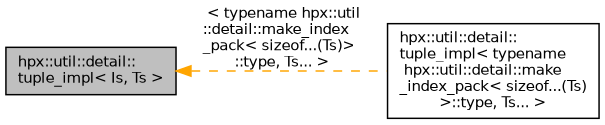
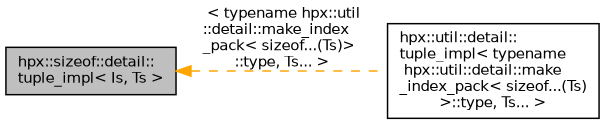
  digraph {
    rankdir=LR
    fontname="DejaVu Sans"
    node [color=black fontname="DejaVu Sans" fontsize=10 shape=record style=filled]
-   n1 [fillcolor=grey75 fontcolor=black height=0.2 label="hpx::util::detail::\ltuple_impl\< Is, Ts \>" width=0.4]
+   n1 [fillcolor=grey75 fontcolor=black height=0.2 label="hpx::sizeof::detail::\ltuple_impl\< Is, Ts \>" width=0.4]
    n2 [fillcolor=white height=0.2 label="hpx::util::detail::\ltuple_impl\< typename\l hpx::util::detail::make\l_index_pack\< sizeof...(Ts)\l\>::type, Ts... \>" width=0.4]
    n1 -> n2 [color=orange dir=back fontname="DejaVu Sans" fontsize=10 label=" \< typename hpx::util\l::detail::make_index\l_pack\< sizeof...(Ts)\>\l::type, Ts... \>" labelfontname=Helvetica labelfontsize=10 style=dashed]
  }
